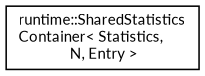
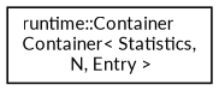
  digraph {
    rankdir=LR
    fontname=Lato
-   n1 [color=black fillcolor=white fontname=Lato fontsize=10 height=0.2 label="runtime::SharedStatistics\lContainer\< Statistics,\l N, Entry \>" shape=box style=filled width=0.4]
+   n1 [color=black fillcolor=white fontname=Lato fontsize=10 height=0.2 label="runtime::Container\lContainer\< Statistics,\l N, Entry \>" shape=box style=filled width=0.4]
  }
